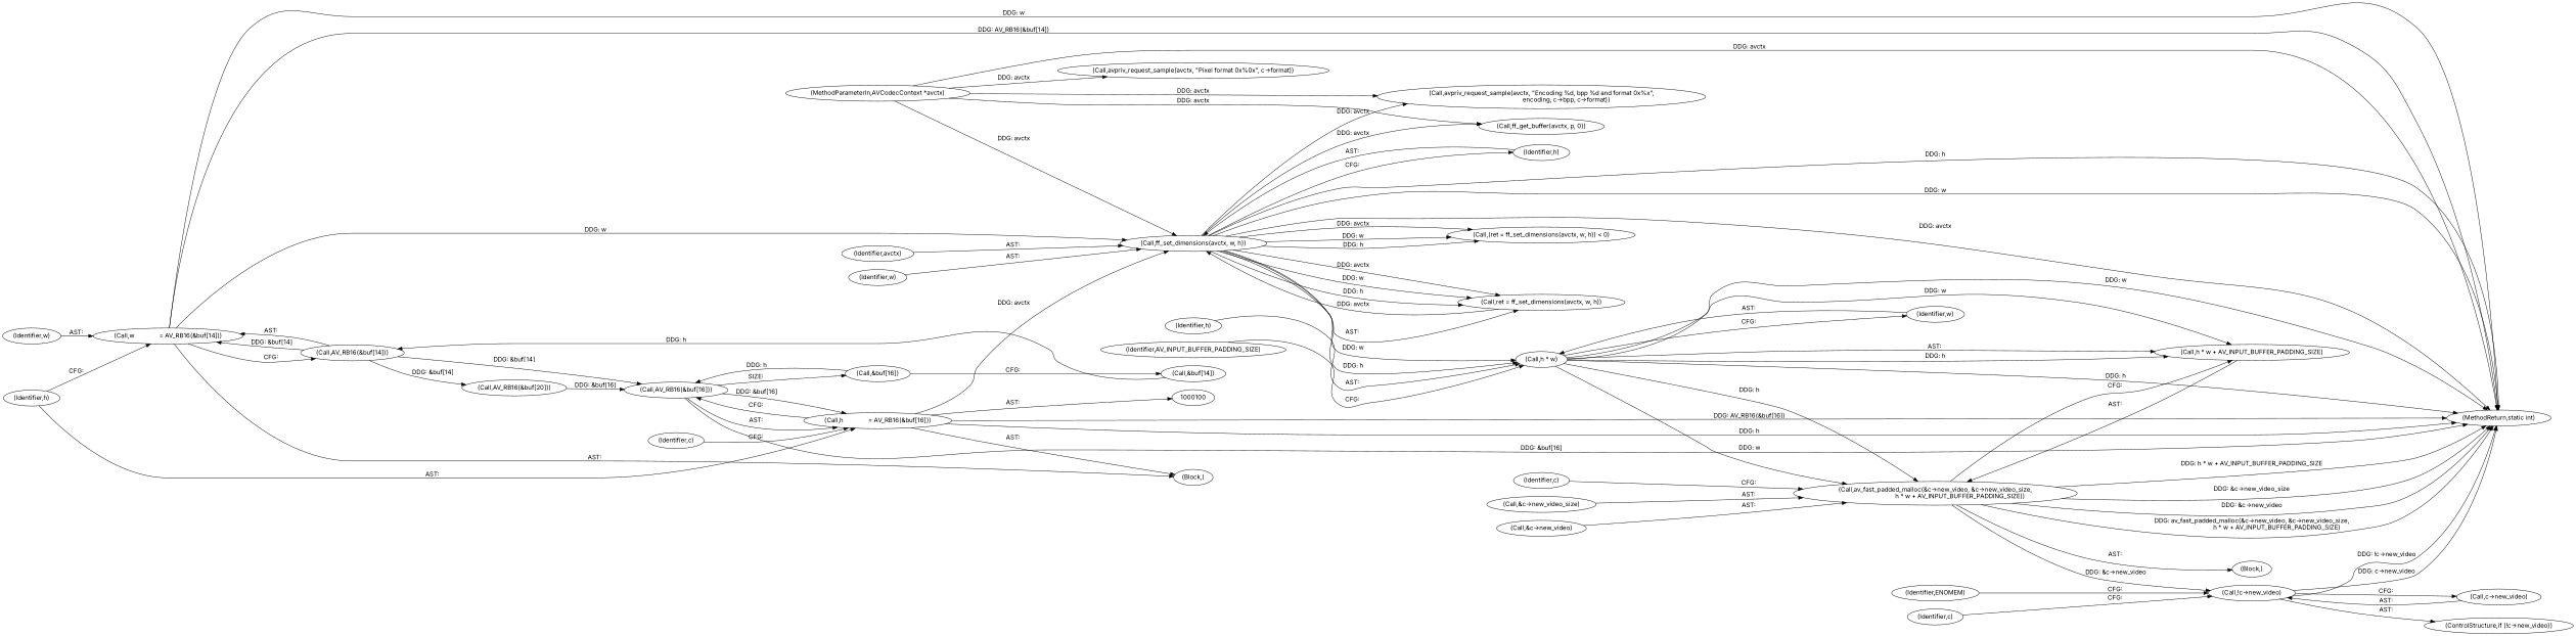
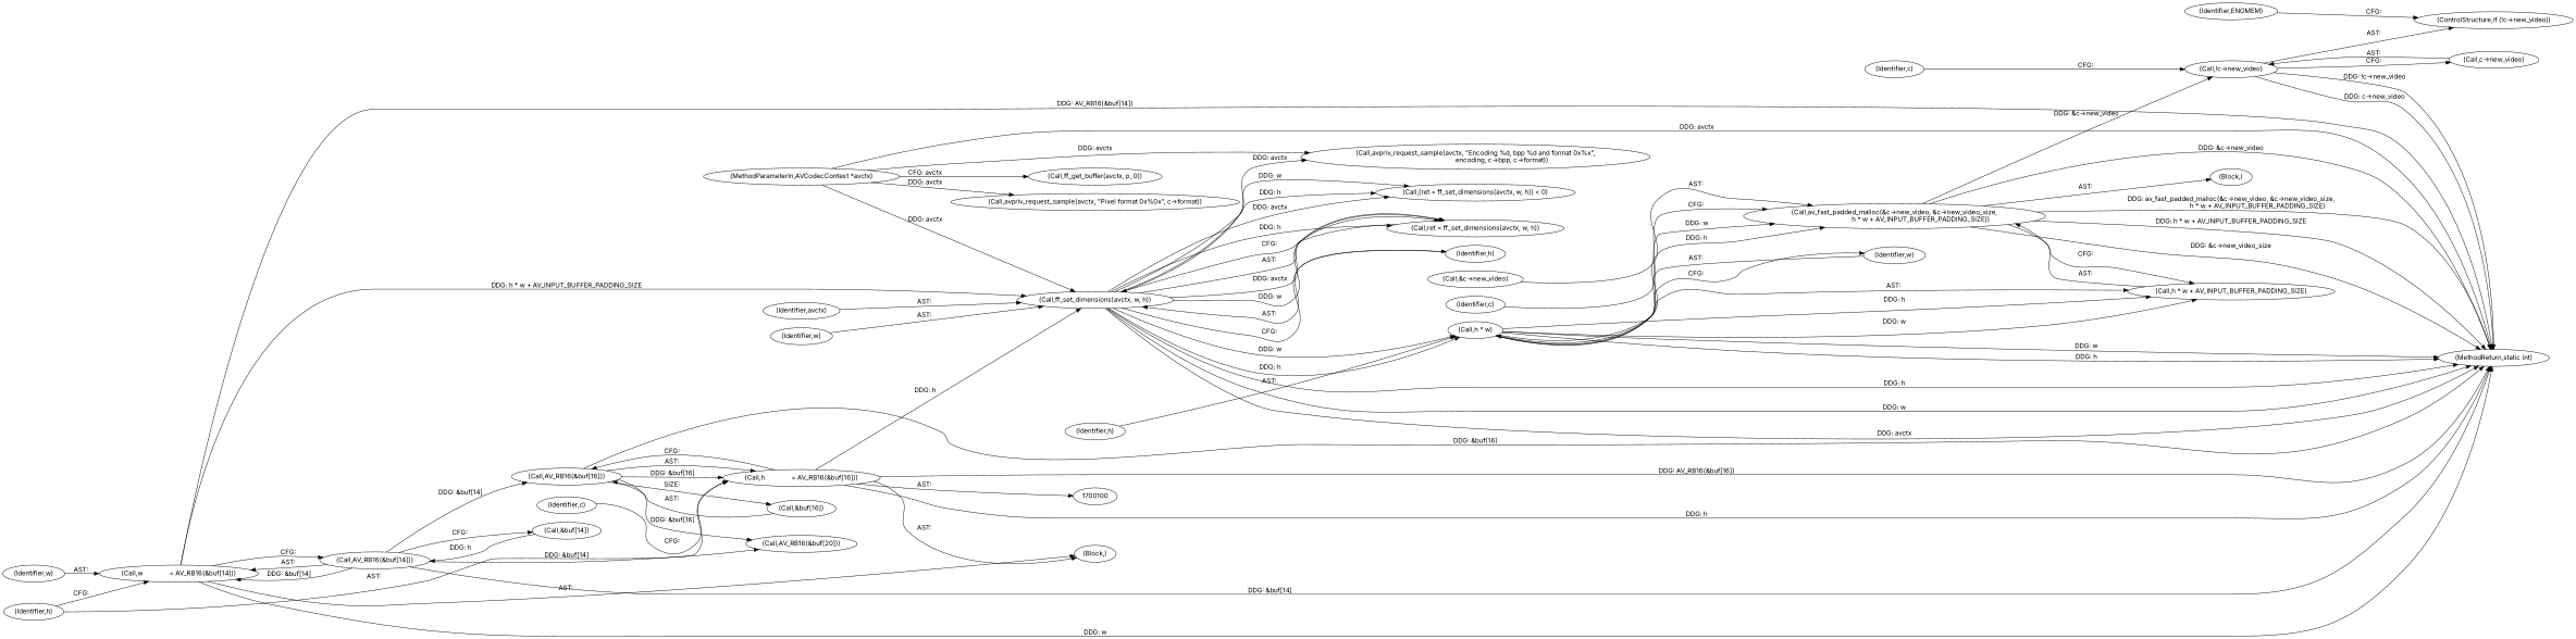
  digraph {
    fontname=Inter
    rankdir=LR
    node [fontname=Inter]
    edge [fontname=Inter]
    n1 [label="(Call,!c->new_video)"]
    n2 [label="(Call,c->new_video)"]
    n3 [label="(ControlStructure,if (!c->new_video))"]
    n4 [label="(MethodReturn,static int)"]
    n5 [label="(Call,av_fast_padded_malloc(&c->new_video, &c->new_video_size,\n                              h * w + AV_INPUT_BUFFER_PADDING_SIZE))"]
    n6 [label="(Call,h * w + AV_INPUT_BUFFER_PADDING_SIZE)"]
    n7 [label="(Block,)"]
    n8 [label="(Call,h * w)"]
    n9 [label="(Identifier,w)"]
    n10 [label="(Call,ff_set_dimensions(avctx, w, h))"]
    n11 [label="(Call,(ret = ff_set_dimensions(avctx, w, h)) < 0)"]
    n12 [label="(Call,ret = ff_set_dimensions(avctx, w, h))"]
    n13 [label="(Identifier,h)"]
    n14 [label="(Call,avpriv_request_sample(avctx, \"Encoding %d, bpp %d and format 0x%x\",\n                              encoding, c->bpp, c->format))"]
    n15 [label="(Call,ff_get_buffer(avctx, p, 0))"]
    n16 [label="(MethodParameterIn,AVCodecContext *avctx)"]
    n17 [label="(Call,avpriv_request_sample(avctx, \"Pixel format 0x%0x\", c->format))"]
    n18 [label="(Call,w               = AV_RB16(&buf[14]))"]
    n19 [label="(Call,AV_RB16(&buf[14]))"]
    n20 [label="(Block,)"]
    n21 [label="(Call,AV_RB16(&buf[16]))"]
    n22 [label="(Call,&buf[14])"]
    n23 [label="(Call,AV_RB16(&buf[20]))"]
    n24 [label="(Call,h               = AV_RB16(&buf[16]))"]
    n25 [label="(Call,&buf[16])"]
-   1000100
+   1000100 [label=1700100]
    n27 [label="(Identifier,c)"]
    n28 [label="(Identifier,avctx)"]
    n29 [label="(Identifier,ENOMEM)"]
    n30 [label="(Identifier,c)"]
    n31 [label="(Identifier,h)"]
    n32 [label="(Identifier,w)"]
-   n33 [label="(Call,&c->new_video_size)"]
    n34 [label="(Call,&c->new_video)"]
    n35 [label="(Identifier,c)"]
    n36 [label="(Identifier,h)"]
-   n37 [label="(Identifier,AV_INPUT_BUFFER_PADDING_SIZE)"]
    n38 [label="(Identifier,w)"]
    n1 -> n2 [label="CFG: "]
    n1 -> n3 [label="AST: "]
    n1 -> n4 [label="DDG: c->new_video"]
    n1 -> n4 [label="DDG: !c->new_video"]
    n2 -> n1 [label="AST: "]
    n5 -> n1 [label="DDG: &c->new_video"]
    n5 -> n4 [label="DDG: &c->new_video_size"]
    n5 -> n4 [label="DDG: &c->new_video"]
    n5 -> n4 [label="DDG: av_fast_padded_malloc(&c->new_video, &c->new_video_size,\n                              h * w + AV_INPUT_BUFFER_PADDING_SIZE)"]
    n5 -> n4 [label="DDG: h * w + AV_INPUT_BUFFER_PADDING_SIZE"]
    n5 -> n6 [label="CFG: "]
    n5 -> n7 [label="AST: "]
    n6 -> n5 [label="AST: "]
    n8 -> n4 [label="DDG: w"]
    n8 -> n4 [label="DDG: h"]
    n8 -> n5 [label="DDG: h"]
    n8 -> n5 [label="DDG: w"]
    n8 -> n6 [label="AST: "]
    n8 -> n6 [label="DDG: h"]
    n8 -> n6 [label="DDG: w"]
    n8 -> n9 [label="CFG: "]
    n9 -> n8 [label="AST: "]
    n10 -> n4 [label="DDG: h"]
    n10 -> n4 [label="DDG: w"]
    n10 -> n4 [label="DDG: avctx"]
    n10 -> n8 [label="DDG: h"]
    n10 -> n8 [label="DDG: w"]
    n10 -> n11 [label="DDG: avctx"]
    n10 -> n11 [label="DDG: w"]
    n10 -> n11 [label="DDG: h"]
    n10 -> n12 [label="AST: "]
    n10 -> n12 [label="DDG: avctx"]
    n10 -> n12 [label="DDG: w"]
    n10 -> n12 [label="DDG: h"]
    n10 -> n13 [label="CFG: "]
    n10 -> n14 [label="DDG: avctx"]
-   n10 -> n15 [label="DDG: avctx"]
-   n12 -> n10 [label="DDG: avctx"]
+   n12 -> n10 [label="CFG: "]
    n13 -> n10 [label="AST: "]
    n16 -> n4 [label="DDG: avctx"]
    n16 -> n10 [label="DDG: avctx"]
    n16 -> n14 [label="DDG: avctx"]
-   n16 -> n15 [label="DDG: avctx"]
+   n16 -> n15 [label="CFG: avctx"]
    n16 -> n17 [label="DDG: avctx"]
    n18 -> n4 [label="DDG: w"]
    n18 -> n4 [label="DDG: AV_RB16(&buf[14])"]
-   n18 -> n10 [label="DDG: w"]
+   n18 -> n10 [label="DDG: h * w + AV_INPUT_BUFFER_PADDING_SIZE"]
    n18 -> n19 [label="CFG: "]
    n18 -> n20 [label="AST: "]
+   n19 -> n4 [label="DDG: &buf[14]"]
    n19 -> n18 [label="AST: "]
    n19 -> n18 [label="DDG: &buf[14]"]
    n19 -> n21 [label="DDG: &buf[14]"]
-   n25 -> n22 [label="CFG: "]
+   n19 -> n22 [label="CFG: "]
    n19 -> n23 [label="DDG: &buf[14]"]
    n21 -> n4 [label="DDG: &buf[16]"]
-   n23 -> n21 [label="DDG: &buf[16]"]
+   n21 -> n23 [label="DDG: &buf[16]"]
    n21 -> n24 [label="AST: "]
    n21 -> n24 [label="DDG: &buf[16]"]
    n21 -> n25 [label="SIZE: "]
    n22 -> n19 [label="DDG: h"]
    n24 -> n4 [label="DDG: AV_RB16(&buf[16])"]
    n24 -> n4 [label="DDG: h"]
-   n24 -> n10 [label="DDG: avctx"]
+   n24 -> n10 [label="DDG: h"]
    n24 -> n20 [label="AST: "]
    n24 -> n21 [label="CFG: "]
    n24 -> 1000100 [label="AST: "]
-   n25 -> n21 [label="DDG: h"]
+   n25 -> n21 [label="AST: "]
    n27 -> n24 [label="CFG: "]
    n28 -> n10 [label="AST: "]
-   n29 -> n1 [label="CFG: "]
+   n29 -> n3 [label="CFG: "]
    n30 -> n5 [label="CFG: "]
    n31 -> n18 [label="CFG: "]
    n31 -> n24 [label="AST: "]
    n32 -> n18 [label="AST: "]
-   n33 -> n5 [label="AST: "]
    n34 -> n5 [label="AST: "]
    n35 -> n1 [label="CFG: "]
    n36 -> n8 [label="AST: "]
-   n37 -> n8 [label="CFG: "]
    n38 -> n10 [label="AST: "]
  }
